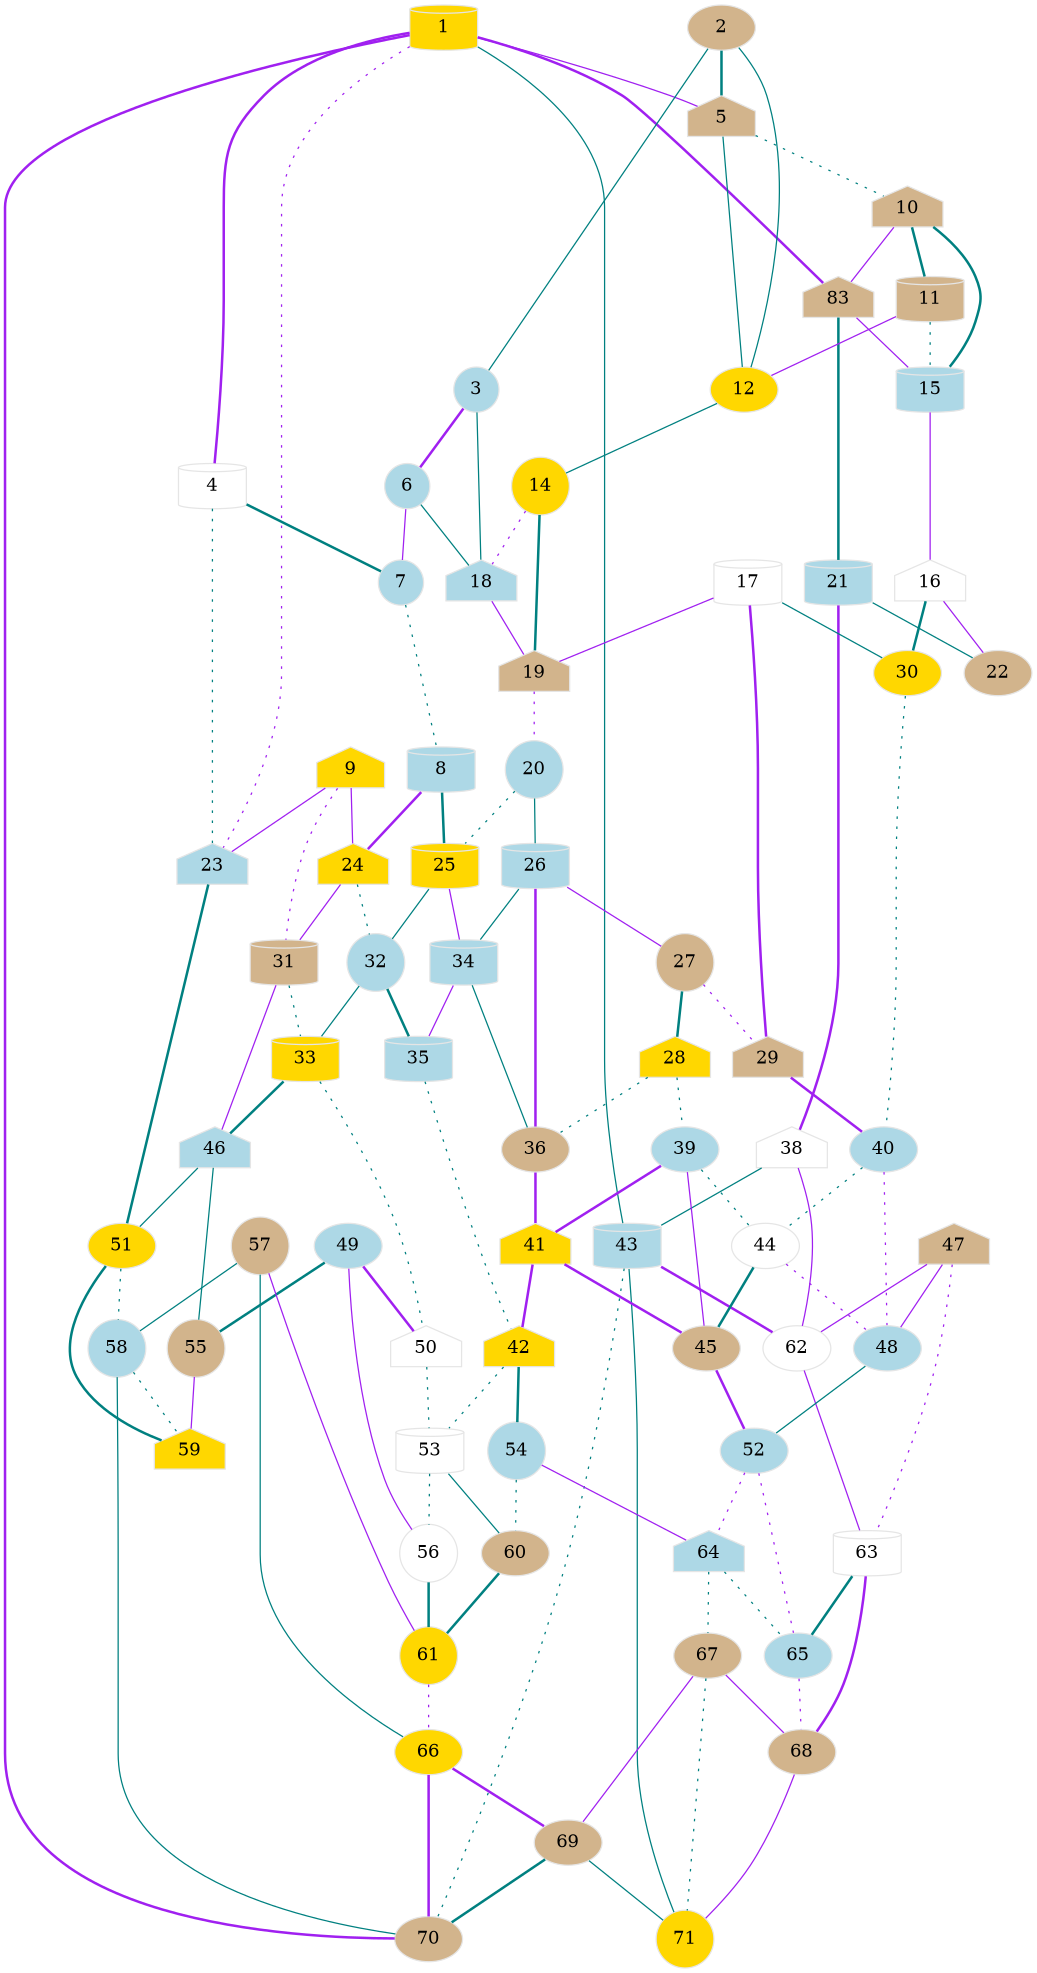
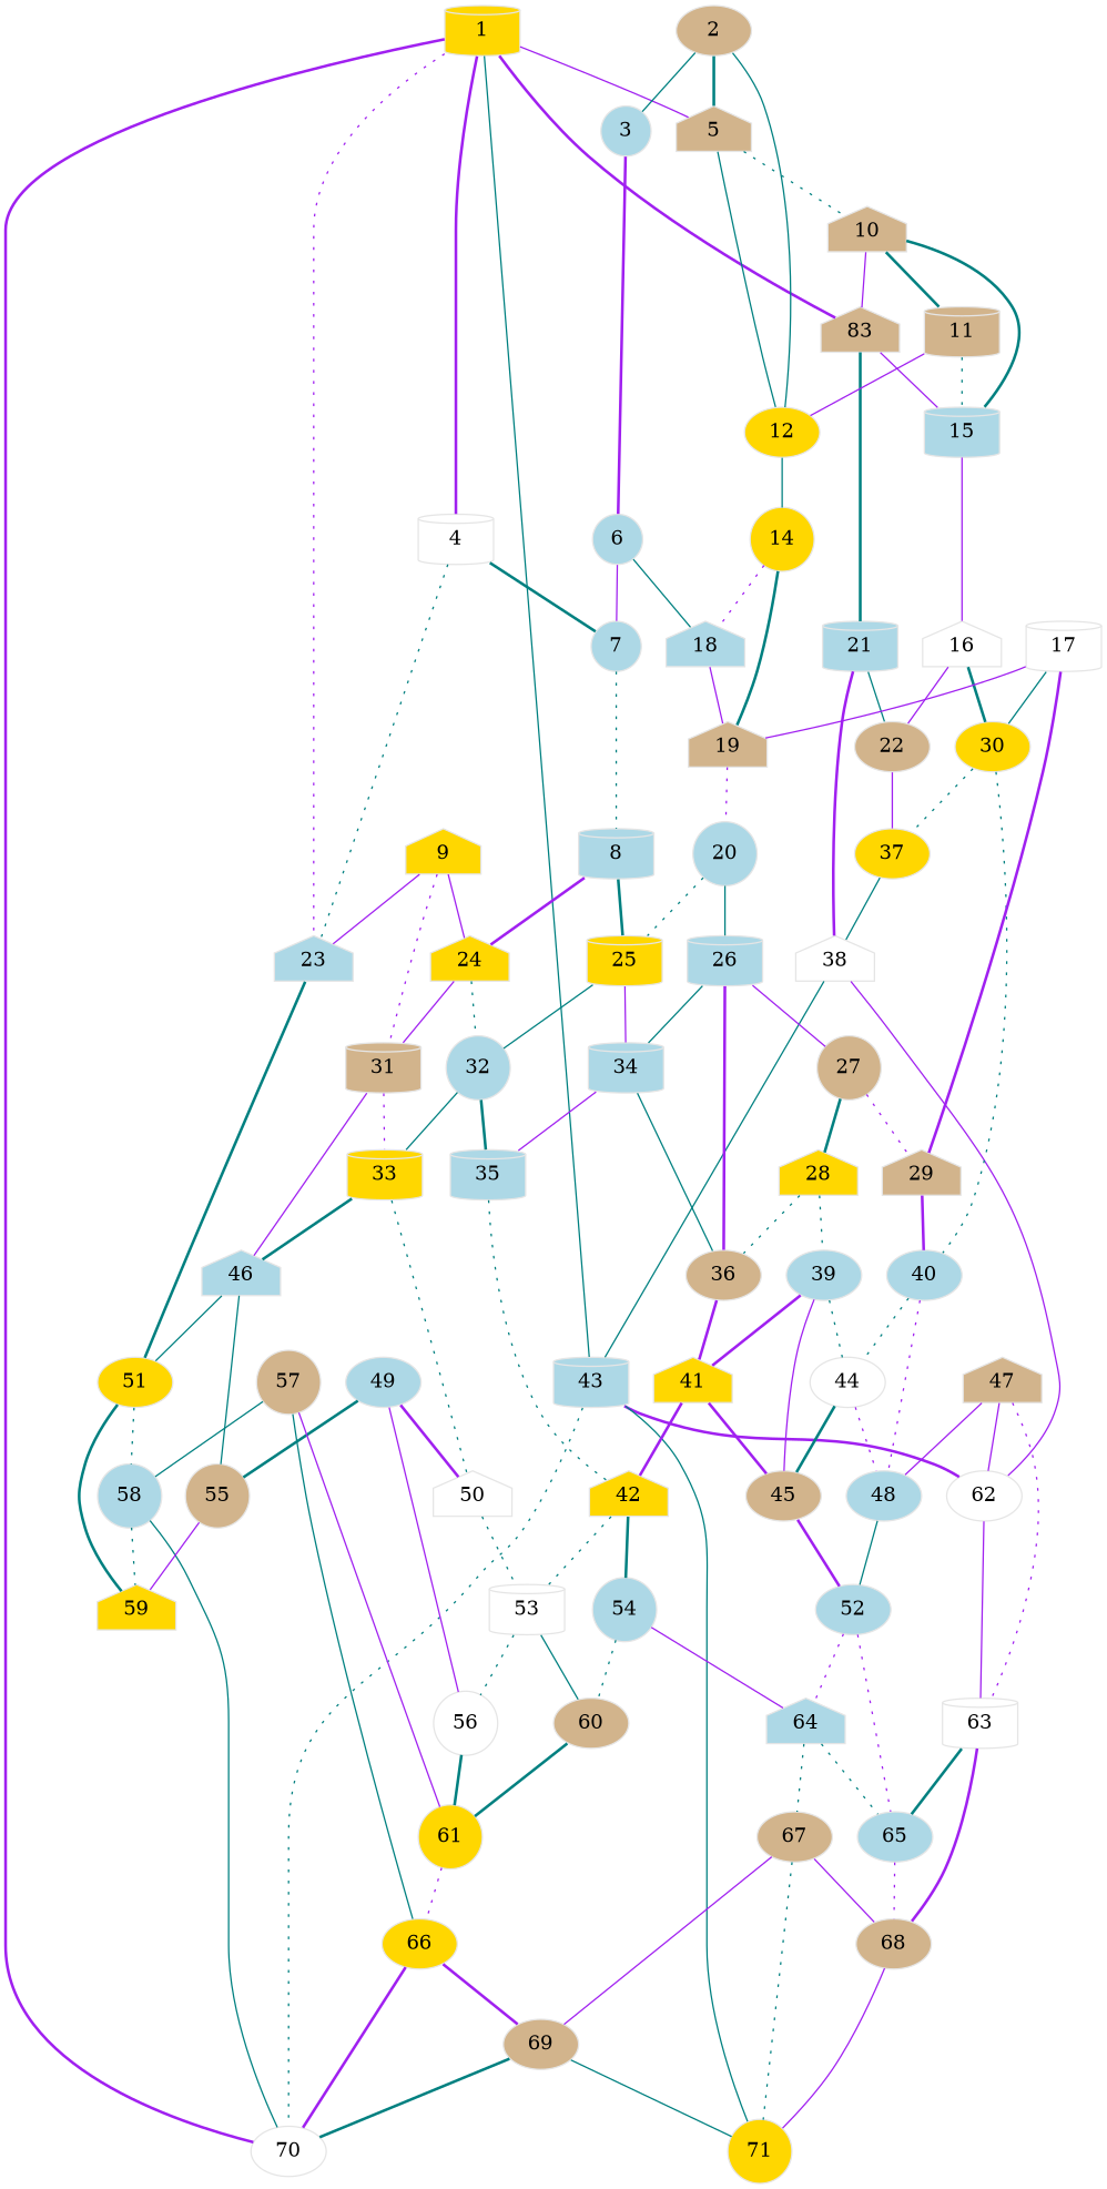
  graph {
    node [color=gray90 fillcolor=lightblue shape=ellipse style=filled]
    edge [color=teal style=solid weight=1.0]
    1 [fillcolor=gold shape=cylinder]
    4 [fillcolor=white shape=cylinder]
    5 [fillcolor=tan shape=house]
    n4 [fillcolor=tan label=83 shape=house]
    23 [shape=house]
    43 [shape=cylinder]
-   70 [fillcolor=tan]
+   70 [fillcolor=white]
    7 [shape=circle]
    12 [fillcolor=gold]
    10 [fillcolor=tan shape=house]
    15 [shape=cylinder]
    21 [shape=cylinder]
    51 [fillcolor=gold]
    62 [fillcolor=white]
    71 [fillcolor=gold shape=circle]
    2 [fillcolor=tan]
    3 [shape=circle]
    6 [shape=circle]
    18 [shape=house]
    14 [fillcolor=gold shape=circle]
    19 [fillcolor=tan shape=house]
    8 [shape=cylinder]
    11 [fillcolor=tan shape=cylinder]
    24 [fillcolor=gold shape=house]
    25 [fillcolor=gold shape=cylinder]
    31 [fillcolor=tan shape=cylinder]
    32 [shape=circle]
    34 [shape=cylinder]
    9 [fillcolor=gold shape=house]
    33 [fillcolor=gold shape=cylinder]
    46 [shape=house]
    16 [fillcolor=white shape=house]
    22 [fillcolor=tan]
    38 [fillcolor=white shape=house]
    20 [shape=circle]
    30 [fillcolor=gold]
+   37 [fillcolor=gold]
    40
    17 [fillcolor=white shape=cylinder]
    29 [fillcolor=tan shape=house]
    26 [shape=cylinder]
    27 [fillcolor=tan shape=circle]
    36 [fillcolor=tan]
    58 [shape=circle]
    59 [fillcolor=gold shape=house]
    35 [shape=cylinder]
    28 [fillcolor=gold shape=house]
    41 [fillcolor=gold shape=house]
    39
    44 [fillcolor=white]
    45 [fillcolor=tan]
    48
    50 [fillcolor=white shape=house]
    55 [fillcolor=tan shape=circle]
    42 [fillcolor=gold shape=house]
    53 [fillcolor=white shape=cylinder]
    54 [shape=circle]
    63 [fillcolor=white shape=cylinder]
    52
    56 [fillcolor=white shape=circle]
    60 [fillcolor=tan]
    64 [shape=house]
    65
    47 [fillcolor=tan shape=house]
    68 [fillcolor=tan]
    49
    61 [fillcolor=gold shape=circle]
    67 [fillcolor=tan]
    66 [fillcolor=gold]
    57 [fillcolor=tan shape=circle]
    69 [fillcolor=tan]
    1 -- 4 [color=purple style=bold]
    1 -- 5 [color=purple]
    1 -- n4 [color=purple style=bold]
    1 -- 23 [color=purple style=dotted]
    1 -- 43
    1 -- 70 [color=purple style=bold]
    4 -- 23 [style=dotted]
    4 -- 7 [style=bold]
    5 -- 12
    5 -- 10 [style=dotted]
    n4 -- 15 [color=purple]
    n4 -- 21 [style=bold]
    23 -- 51 [style=bold]
    43 -- 70 [style=dotted]
    43 -- 62 [color=purple style=bold]
    43 -- 71
    7 -- 8 [style=dotted]
    12 -- 14
    10 -- n4 [color=purple]
    10 -- 15 [style=bold]
    10 -- 11 [style=bold]
    15 -- 16 [color=purple]
    21 -- 22
    21 -- 38 [color=purple style=bold]
    51 -- 58 [style=dotted]
    51 -- 59 [style=bold]
    62 -- 63 [color=purple]
    2 -- 5 [style=bold]
    2 -- 12
    2 -- 3
    3 -- 6 [color=purple style=bold]
-   3 -- 18
    6 -- 7 [color=purple weight=2.0]
    6 -- 18
    18 -- 19 [color=purple]
    14 -- 18 [color=purple style=dotted]
    14 -- 19 [style=bold]
    19 -- 20 [color=purple style=dotted]
    8 -- 24 [color=purple style=bold]
    8 -- 25 [style=bold]
    11 -- 12 [color=purple]
    11 -- 15 [style=dotted]
    24 -- 31 [color=purple]
    24 -- 32 [style=dotted]
    25 -- 32
    25 -- 34 [color=purple]
-   31 -- 33 [style=dotted]
+   31 -- 33 [color=purple style=dotted]
    31 -- 46 [color=purple]
    32 -- 33
    32 -- 35 [style=bold]
    34 -- 36
    34 -- 35 [color=purple]
    9 -- 23 [color=purple]
    9 -- 24 [color=purple]
    9 -- 31 [color=purple style=dotted]
    33 -- 46 [style=bold]
    33 -- 50 [style=dotted]
    46 -- 51
    46 -- 55
    16 -- 22 [color=purple]
    16 -- 30 [style=bold]
+   22 -- 37 [color=purple weight=2.0]
    38 -- 43
    38 -- 62 [color=purple]
    20 -- 25 [style=dotted]
    20 -- 26
+   30 -- 37 [style=dotted]
    30 -- 40 [style=dotted]
+   37 -- 38
    40 -- 44 [style=dotted]
    40 -- 48 [color=purple style=dotted]
    17 -- 19 [color=purple]
    17 -- 30
    17 -- 29 [color=purple style=bold]
    29 -- 40 [color=purple style=bold]
    26 -- 34
    26 -- 27 [color=purple]
    26 -- 36 [color=purple style=bold]
    27 -- 29 [color=purple style=dotted weight=2.0]
    27 -- 28 [style=bold]
    36 -- 41 [color=purple style=bold]
    58 -- 70
    58 -- 59 [style=dotted]
    35 -- 42 [style=dotted]
    28 -- 36 [style=dotted]
    28 -- 39 [style=dotted]
    41 -- 45 [color=purple style=bold]
    41 -- 42 [color=purple style=bold]
    39 -- 41 [color=purple style=bold]
    39 -- 44 [style=dotted]
    39 -- 45 [color=purple]
    44 -- 45 [style=bold]
    44 -- 48 [color=purple style=dotted]
    45 -- 52 [color=purple style=bold]
    48 -- 52
    50 -- 53 [style=dotted]
    55 -- 59 [color=purple weight=2.0]
    42 -- 53 [style=dotted]
    42 -- 54 [style=bold]
    53 -- 56 [style=dotted]
    53 -- 60
    54 -- 60 [style=dotted weight=2.0]
    54 -- 64 [color=purple]
    63 -- 65 [style=bold]
    63 -- 68 [color=purple style=bold]
    52 -- 64 [color=purple style=dotted]
    52 -- 65 [color=purple style=dotted]
    56 -- 61 [style=bold]
    60 -- 61 [style=bold]
    64 -- 65 [style=dotted]
    64 -- 67 [style=dotted]
    65 -- 68 [color=purple style=dotted]
    47 -- 62 [color=purple]
    47 -- 48 [color=purple]
    47 -- 63 [color=purple style=dotted]
    68 -- 71 [color=purple]
    49 -- 50 [color=purple style=bold]
    49 -- 55 [style=bold]
    49 -- 56 [color=purple]
    61 -- 66 [color=purple style=dotted]
    67 -- 71 [style=dotted]
    67 -- 68 [color=purple]
    67 -- 69 [color=purple]
    66 -- 70 [color=purple style=bold]
    66 -- 69 [color=purple style=bold]
    57 -- 58
    57 -- 61 [color=purple]
    57 -- 66
    69 -- 70 [style=bold]
    69 -- 71
  }
